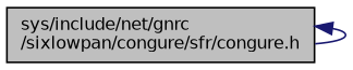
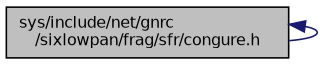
  digraph {
-   n1 [color=black fillcolor=grey75 fontcolor=black fontname=Helvetica fontsize=10 height=0.2 label="sys/include/net/gnrc\l/sixlowpan/congure/sfr/congure.h" shape=record style=filled width=0.4]
+   n1 [color=black fillcolor=grey75 fontcolor=black fontname=Helvetica fontsize=10 height=0.2 label="sys/include/net/gnrc\l/sixlowpan/frag/sfr/congure.h" shape=record style=filled width=0.4]
    n1 -> n1 [color=midnightblue dir=back fontname=Helvetica fontsize=10 labelfontname=Helvetica labelfontsize=10 style=solid]
  }
